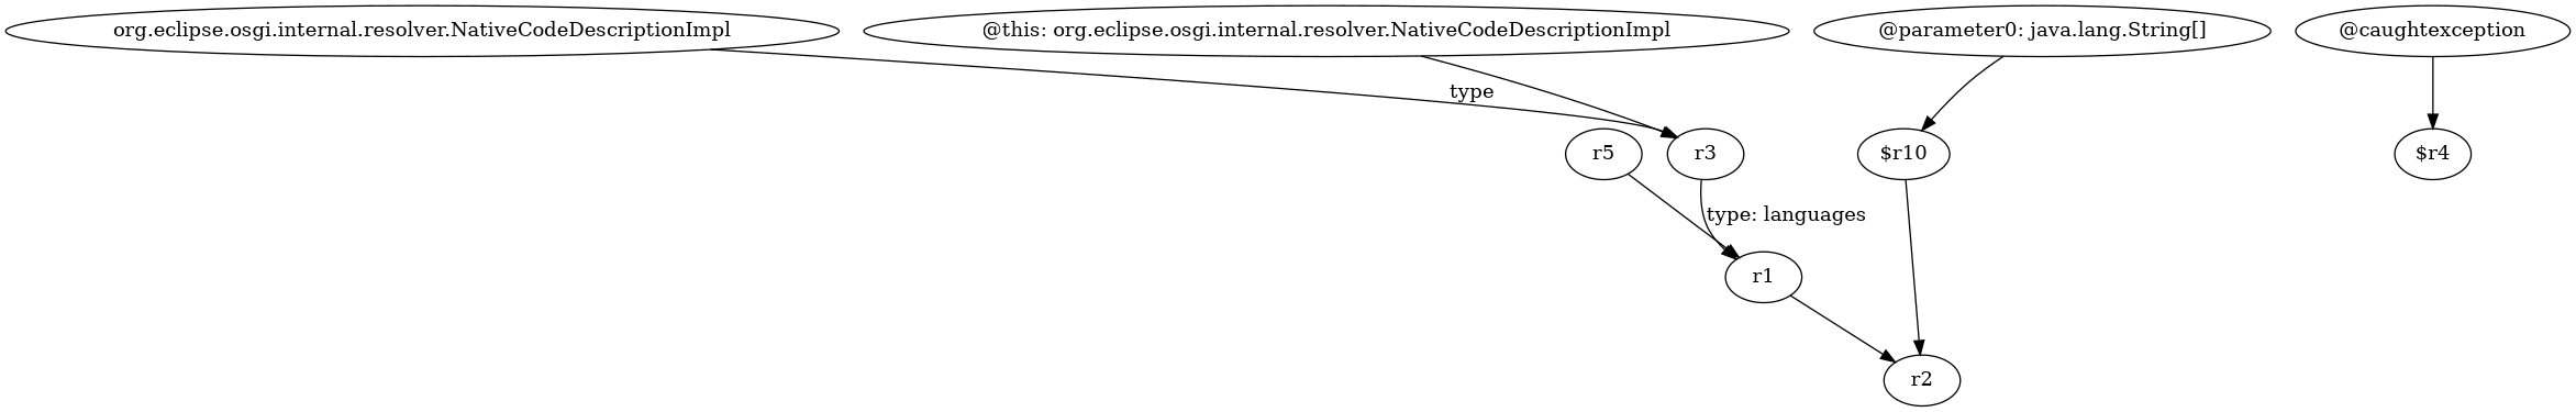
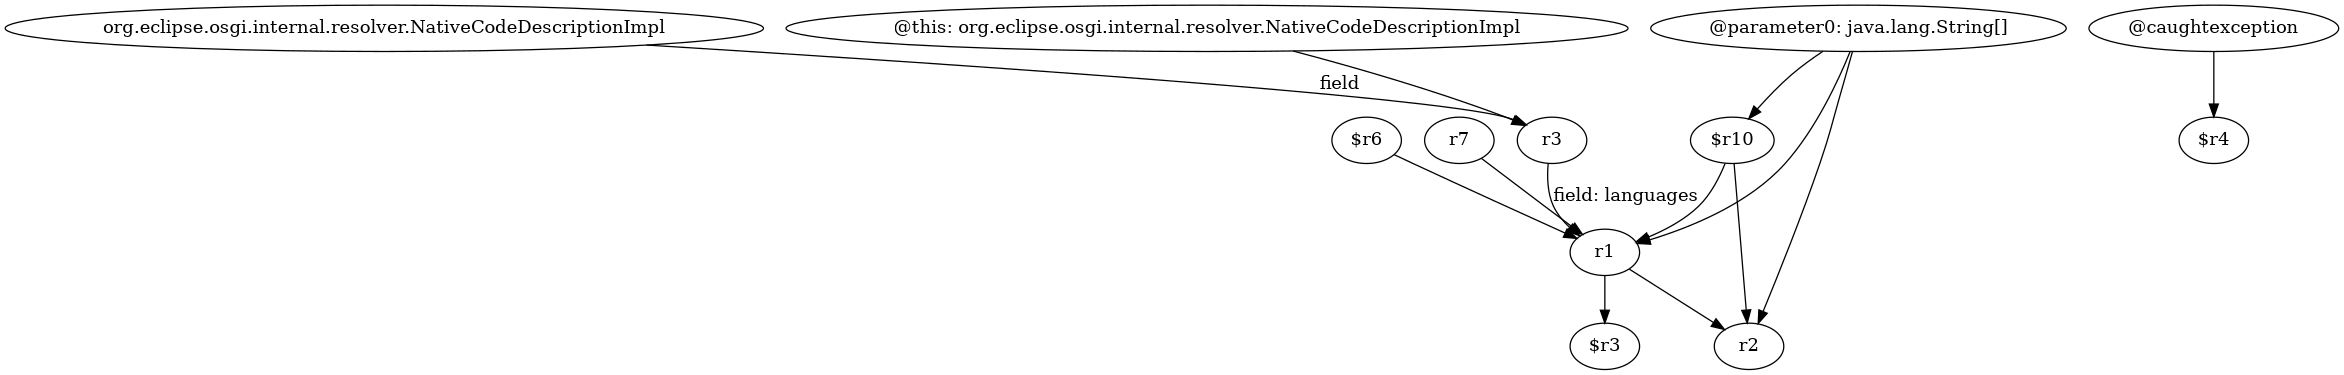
  digraph {
    n1 [label=r3]
    n2 [label=r1]
+   n3 [label="$r3"]
    n4 [label=r2]
    n5 [label="$r10"]
    n6 [label="@this: org.eclipse.osgi.internal.resolver.NativeCodeDescriptionImpl"]
-   n8 [label=r5]
+   n7 [label="$r6"]
+   n8 [label=r7]
    n9 [label="@parameter0: java.lang.String[]"]
    n10 [label="@caughtexception"]
    n11 [label="$r4"]
    n12 [label="org.eclipse.osgi.internal.resolver.NativeCodeDescriptionImpl"]
-   n1 -> n2 [label="type: languages"]
+   n1 -> n2 [label="field: languages"]
+   n2 -> n3
    n2 -> n4
+   n5 -> n2
    n5 -> n4
    n6 -> n1
+   n7 -> n2
    n8 -> n2
+   n9 -> n2
+   n9 -> n4
    n9 -> n5
    n10 -> n11
-   n12 -> n1 [label=type]
+   n12 -> n1 [label=field]
  }
